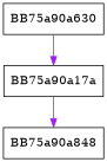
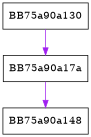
  digraph {
    splines=ortho
    node [shape=box]
    edge [color=purple]
-   BB75a90a130 [label=BB75a90a630]
+   BB75a90a130
    BB75a90a17a
-   BB75a90a148 [label=BB75a90a848]
+   BB75a90a148
    BB75a90a130 -> BB75a90a17a
    BB75a90a17a -> BB75a90a148
  }
